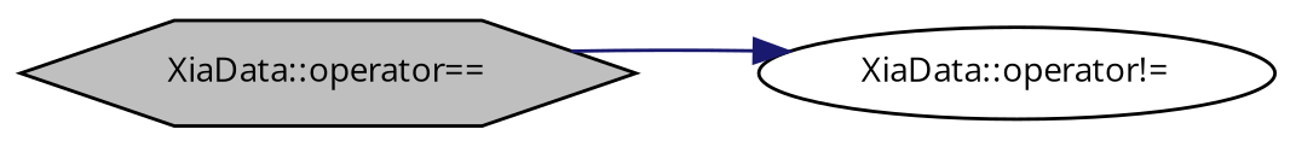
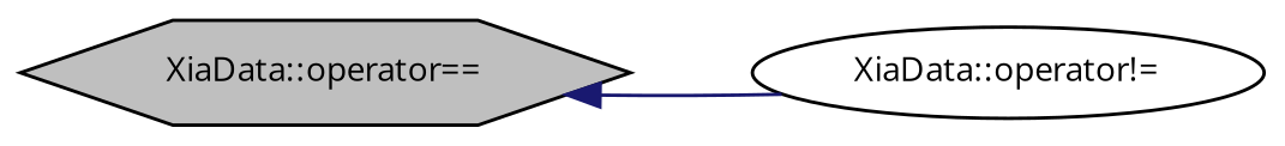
  digraph {
    rankdir=LR
    fontname="Open Sans"
    node [color=black fontname="Open Sans" fontsize=10 style=filled]
    n1 [fillcolor=grey75 fontcolor=black height=0.2 label="XiaData::operator==" shape=hexagon width=0.4]
    n2 [fillcolor=white height=0.2 label="XiaData::operator!=" shape=ellipse width=0.4]
-   n2 -> n1 [color=midnightblue dir=back fontname="Open Sans" fontsize=10 labelfontname=Helvetica labelfontsize=10 style=solid]
+   n1 -> n2 [color=midnightblue dir=back fontname="Open Sans" fontsize=10 labelfontname=Helvetica labelfontsize=10 style=solid]
  }
